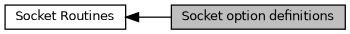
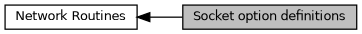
  digraph {
    rankdir=LR
    node [color=black fontname=Helvetica fontsize=10 shape=box style=filled]
    n1 [fillcolor=grey75 fontcolor=black height=0.2 label="Socket option definitions" width=0.4]
-   n2 [fillcolor=white height=0.2 label="Socket Routines" width=0.4]
+   n2 [fillcolor=white height=0.2 label="Network Routines" width=0.4]
    n2 -> n1 [dir=back fontname=Helvetica fontsize=10 labelfontname=Helvetica labelfontsize=10 shape=plaintext style=solid]
  }
